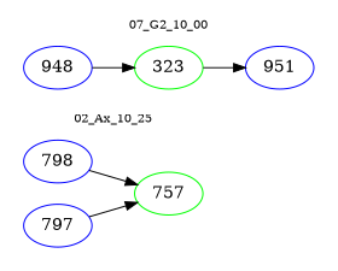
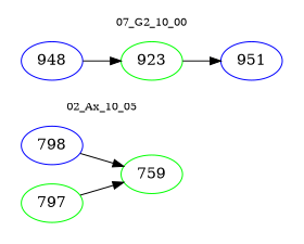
  digraph {
    rankdir=LR
    node [color=blue]
    edge [color=black]
    n1 [label=798]
-   n2 [color=green label=757]
-   n3 [label=797]
+   n2 [color=green label=759]
+   n3 [color=green label=797]
    n4 [label=948]
-   n5 [color=green label=323]
+   n5 [color=green label=923]
    n6 [label=951]
    subgraph cluster_1 {
      color=white
      fontsize=10
-     label="02_Ax_10_25"
+     label="02_Ax_10_05"
      n1
      n2
      n3
    }
    subgraph cluster_2 {
      color=white
      fontsize=10
      label="07_G2_10_00"
      n4
      n5
      n6
    }
    n1 -> n2
    n3 -> n2
    n4 -> n5
    n5 -> n6
  }
